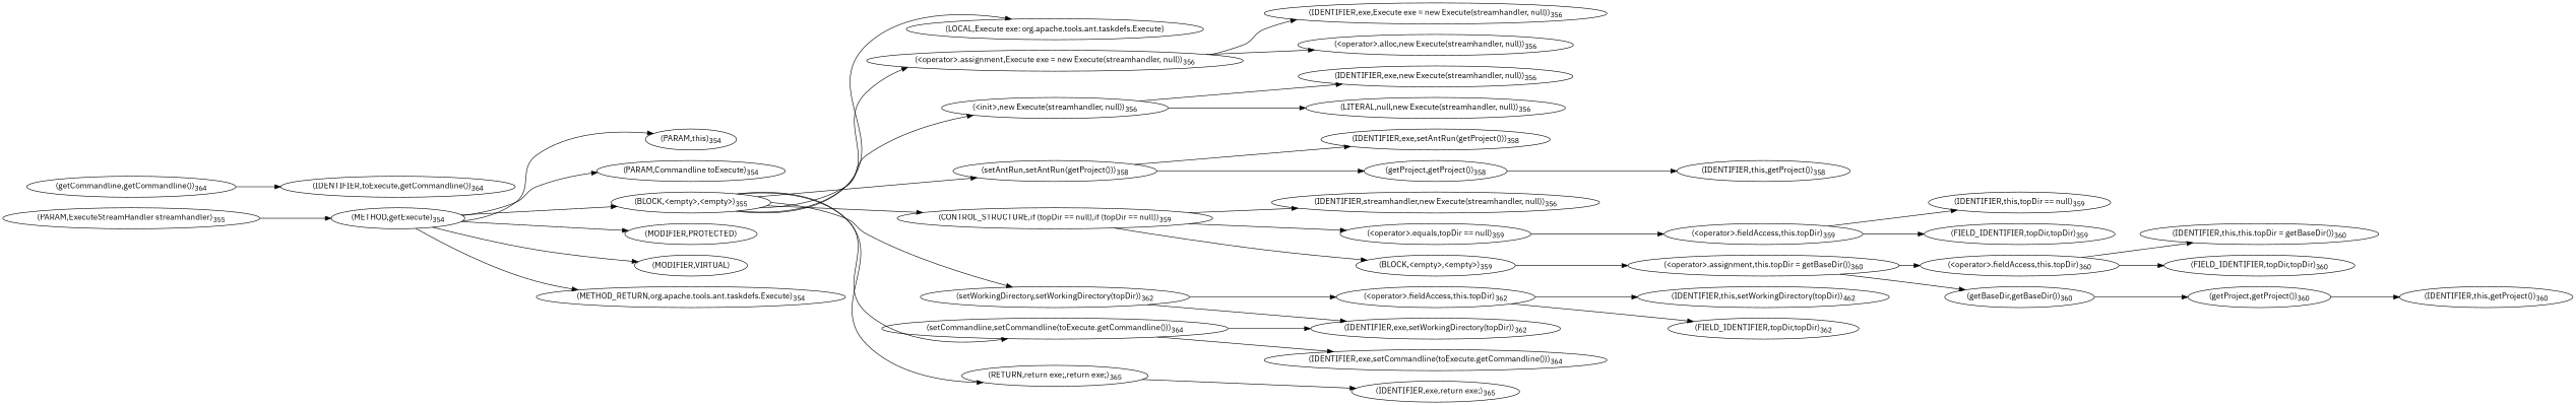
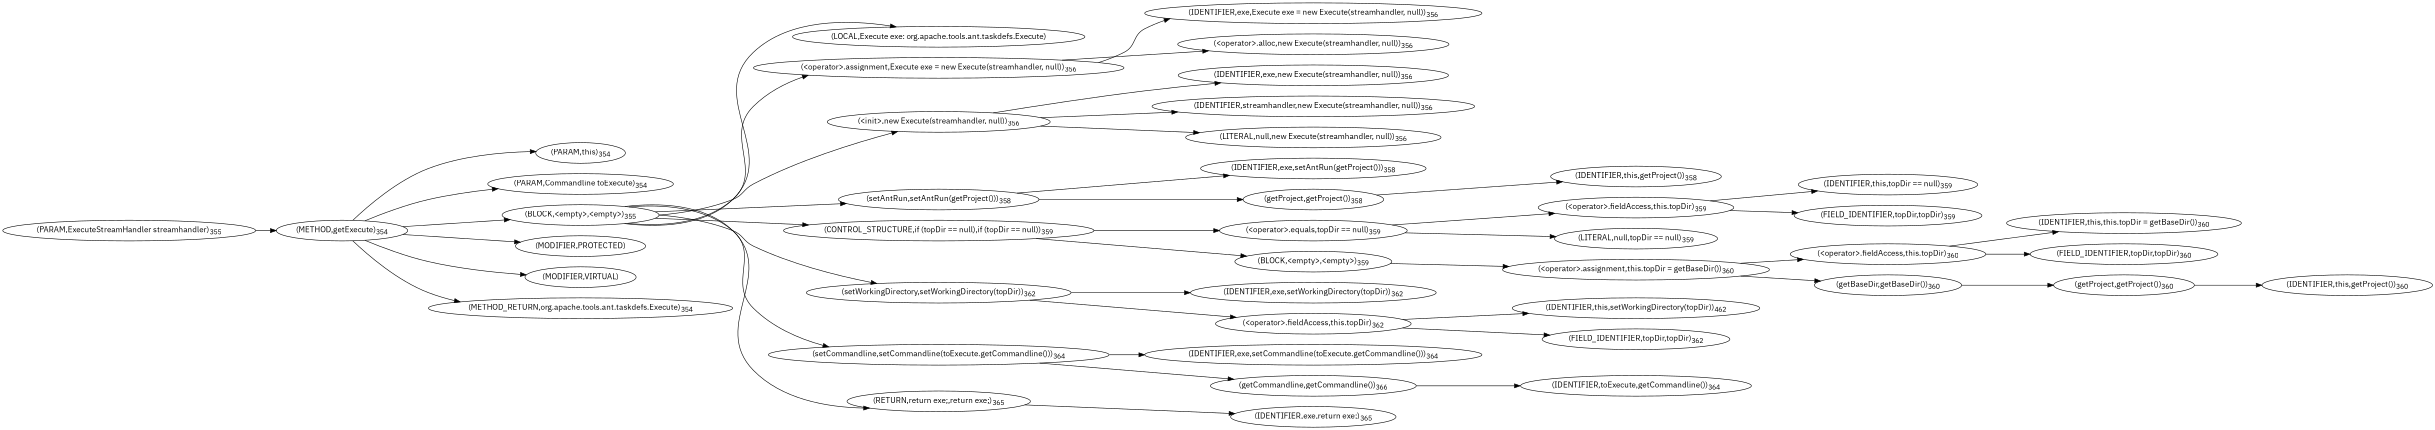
  digraph {
    fontname="IBM Plex Sans"
    rankdir=LR
    node [fontname="IBM Plex Sans"]
    edge [fontname="IBM Plex Sans"]
    n1 [label=<(METHOD,getExecute)<SUB>354</SUB>>]
    n2 [label=<(PARAM,this)<SUB>354</SUB>>]
    n3 [label=<(PARAM,Commandline toExecute)<SUB>354</SUB>>]
    n4 [label=<(BLOCK,&lt;empty&gt;,&lt;empty&gt;)<SUB>355</SUB>>]
    n5 [label=<(MODIFIER,PROTECTED)>]
    n6 [label=<(MODIFIER,VIRTUAL)>]
    n7 [label=<(METHOD_RETURN,org.apache.tools.ant.taskdefs.Execute)<SUB>354</SUB>>]
    n8 [label=<(PARAM,ExecuteStreamHandler streamhandler)<SUB>355</SUB>>]
    n9 [label=<(LOCAL,Execute exe: org.apache.tools.ant.taskdefs.Execute)>]
    n10 [label=<(&lt;operator&gt;.assignment,Execute exe = new Execute(streamhandler, null))<SUB>356</SUB>>]
    n11 [label=<(&lt;init&gt;,new Execute(streamhandler, null))<SUB>356</SUB>>]
    n12 [label=<(setAntRun,setAntRun(getProject()))<SUB>358</SUB>>]
    n13 [label=<(CONTROL_STRUCTURE,if (topDir == null),if (topDir == null))<SUB>359</SUB>>]
    n14 [label=<(setWorkingDirectory,setWorkingDirectory(topDir))<SUB>362</SUB>>]
    n15 [label=<(setCommandline,setCommandline(toExecute.getCommandline()))<SUB>364</SUB>>]
    n16 [label=<(RETURN,return exe;,return exe;)<SUB>365</SUB>>]
    n17 [label=<(IDENTIFIER,exe,Execute exe = new Execute(streamhandler, null))<SUB>356</SUB>>]
    n18 [label=<(&lt;operator&gt;.alloc,new Execute(streamhandler, null))<SUB>356</SUB>>]
    n19 [label=<(IDENTIFIER,exe,new Execute(streamhandler, null))<SUB>356</SUB>>]
    n20 [label=<(IDENTIFIER,streamhandler,new Execute(streamhandler, null))<SUB>356</SUB>>]
    n21 [label=<(LITERAL,null,new Execute(streamhandler, null))<SUB>356</SUB>>]
    n22 [label=<(IDENTIFIER,exe,setAntRun(getProject()))<SUB>358</SUB>>]
    n23 [label=<(getProject,getProject())<SUB>358</SUB>>]
    n24 [label=<(&lt;operator&gt;.equals,topDir == null)<SUB>359</SUB>>]
    n25 [label=<(BLOCK,&lt;empty&gt;,&lt;empty&gt;)<SUB>359</SUB>>]
    n26 [label=<(IDENTIFIER,exe,setWorkingDirectory(topDir))<SUB>362</SUB>>]
    n27 [label=<(&lt;operator&gt;.fieldAccess,this.topDir)<SUB>362</SUB>>]
    n28 [label=<(IDENTIFIER,exe,setCommandline(toExecute.getCommandline()))<SUB>364</SUB>>]
-   n29 [label=<(getCommandline,getCommandline())<SUB>364</SUB>>]
+   n29 [label=<(getCommandline,getCommandline())<SUB>366</SUB>>]
    n30 [label=<(IDENTIFIER,exe,return exe;)<SUB>365</SUB>>]
    n31 [label=<(IDENTIFIER,this,getProject())<SUB>358</SUB>>]
    n32 [label=<(&lt;operator&gt;.fieldAccess,this.topDir)<SUB>359</SUB>>]
+   n33 [label=<(LITERAL,null,topDir == null)<SUB>359</SUB>>]
    n34 [label=<(&lt;operator&gt;.assignment,this.topDir = getBaseDir())<SUB>360</SUB>>]
    n35 [label=<(IDENTIFIER,this,topDir == null)<SUB>359</SUB>>]
    n36 [label=<(FIELD_IDENTIFIER,topDir,topDir)<SUB>359</SUB>>]
    n37 [label=<(&lt;operator&gt;.fieldAccess,this.topDir)<SUB>360</SUB>>]
    n38 [label=<(getBaseDir,getBaseDir())<SUB>360</SUB>>]
    n39 [label=<(IDENTIFIER,this,this.topDir = getBaseDir())<SUB>360</SUB>>]
    n40 [label=<(FIELD_IDENTIFIER,topDir,topDir)<SUB>360</SUB>>]
    n41 [label=<(getProject,getProject())<SUB>360</SUB>>]
    n42 [label=<(IDENTIFIER,this,getProject())<SUB>360</SUB>>]
    n43 [label=<(IDENTIFIER,this,setWorkingDirectory(topDir))<SUB>462</SUB>>]
    n44 [label=<(FIELD_IDENTIFIER,topDir,topDir)<SUB>362</SUB>>]
    n45 [label=<(IDENTIFIER,toExecute,getCommandline())<SUB>364</SUB>>]
    n1 -> n2
    n1 -> n3
    n1 -> n4
    n1 -> n5
    n1 -> n6
    n1 -> n7
    n4 -> n9
    n4 -> n10
    n4 -> n11
    n4 -> n12
    n4 -> n13
    n4 -> n14
    n4 -> n15
    n4 -> n16
    n8 -> n1
    n10 -> n17
    n10 -> n18
    n11 -> n19
-   n13 -> n20
+   n11 -> n20
    n11 -> n21
    n12 -> n22
    n12 -> n23
    n13 -> n24
    n13 -> n25
    n14 -> n26
    n14 -> n27
    n15 -> n28
-   n15 -> n26
+   n15 -> n29
    n16 -> n30
    n23 -> n31
    n24 -> n32
+   n24 -> n33
    n25 -> n34
    n27 -> n43
    n27 -> n44
    n29 -> n45
    n32 -> n35
    n32 -> n36
    n34 -> n37
    n34 -> n38
    n37 -> n39
    n37 -> n40
    n38 -> n41
    n41 -> n42
  }
